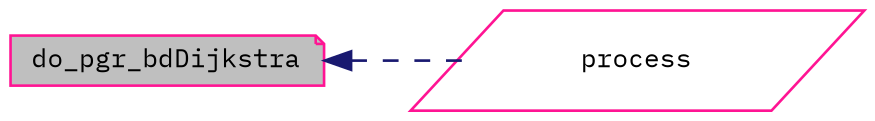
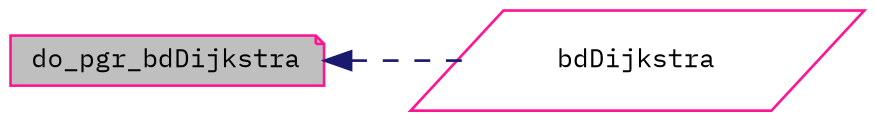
  digraph {
    rankdir=LR
    fontname="IBM Plex Mono"
    node [color=deeppink fontname="IBM Plex Mono" fontsize=10 style=filled]
    n1 [fillcolor=grey75 fontcolor=black height=0.2 label=do_pgr_bdDijkstra shape=note width=0.4]
-   n2 [fillcolor=white height=0.2 label=process shape=parallelogram width=0.4]
+   n2 [fillcolor=white height=0.2 label=bdDijkstra shape=parallelogram width=0.4]
    n1 -> n2 [color=midnightblue dir=back fontname="IBM Plex Mono" fontsize=10 labelfontname=Helvetica labelfontsize=10 style=dashed]
  }
